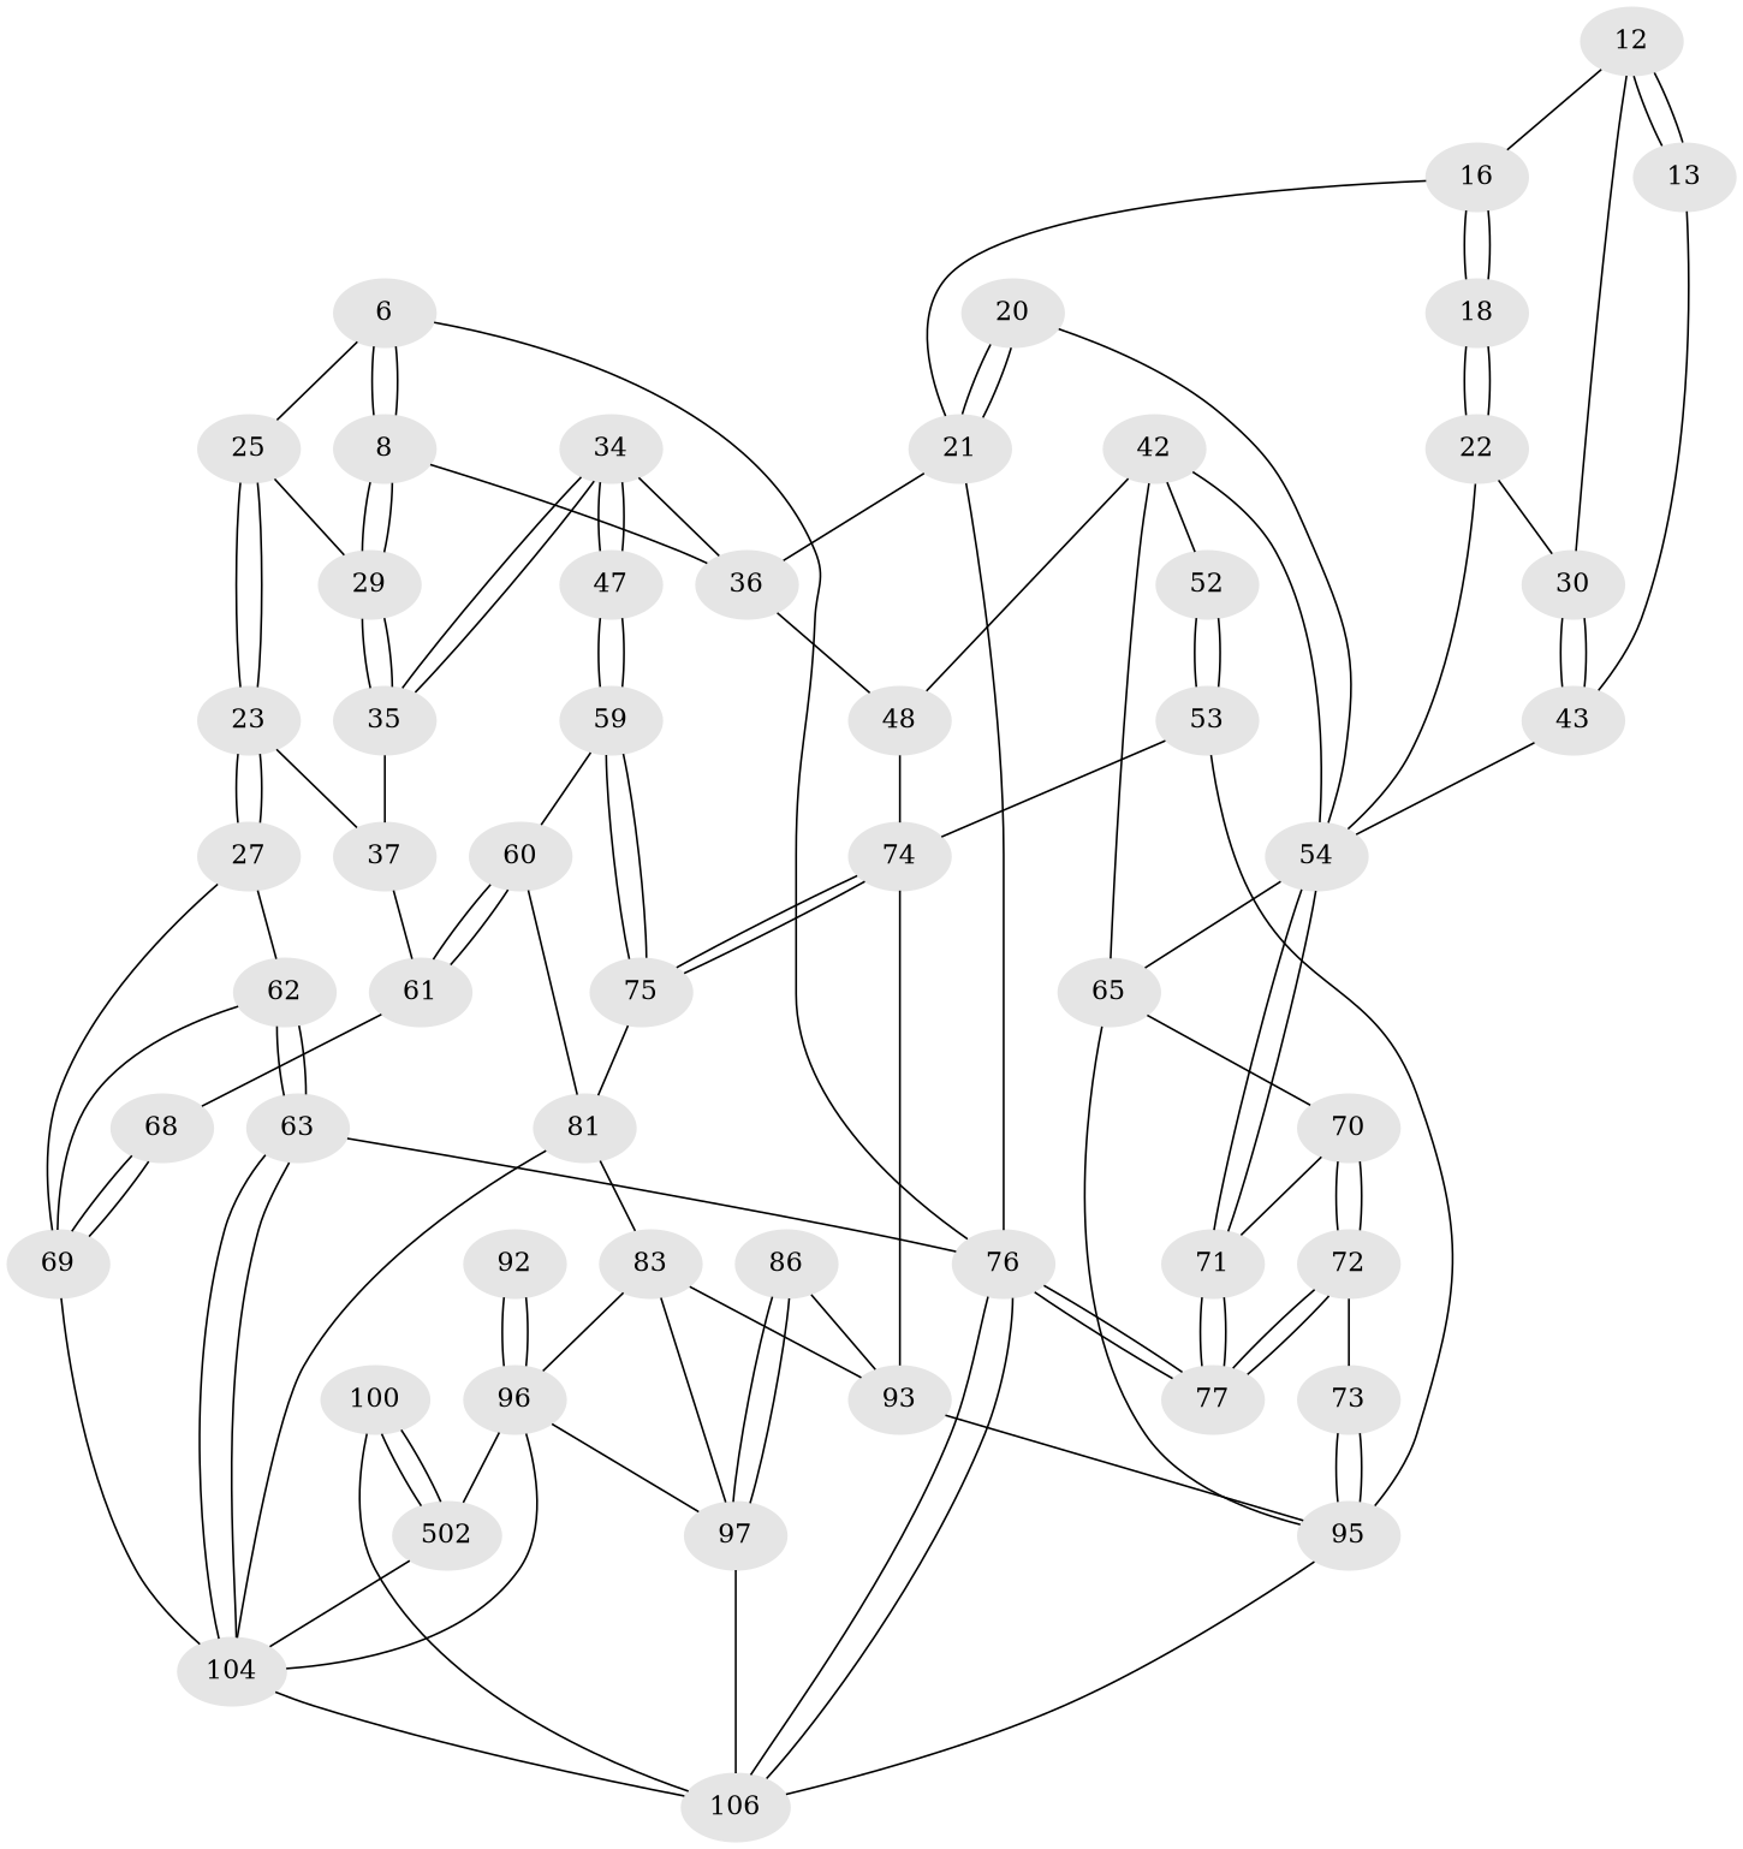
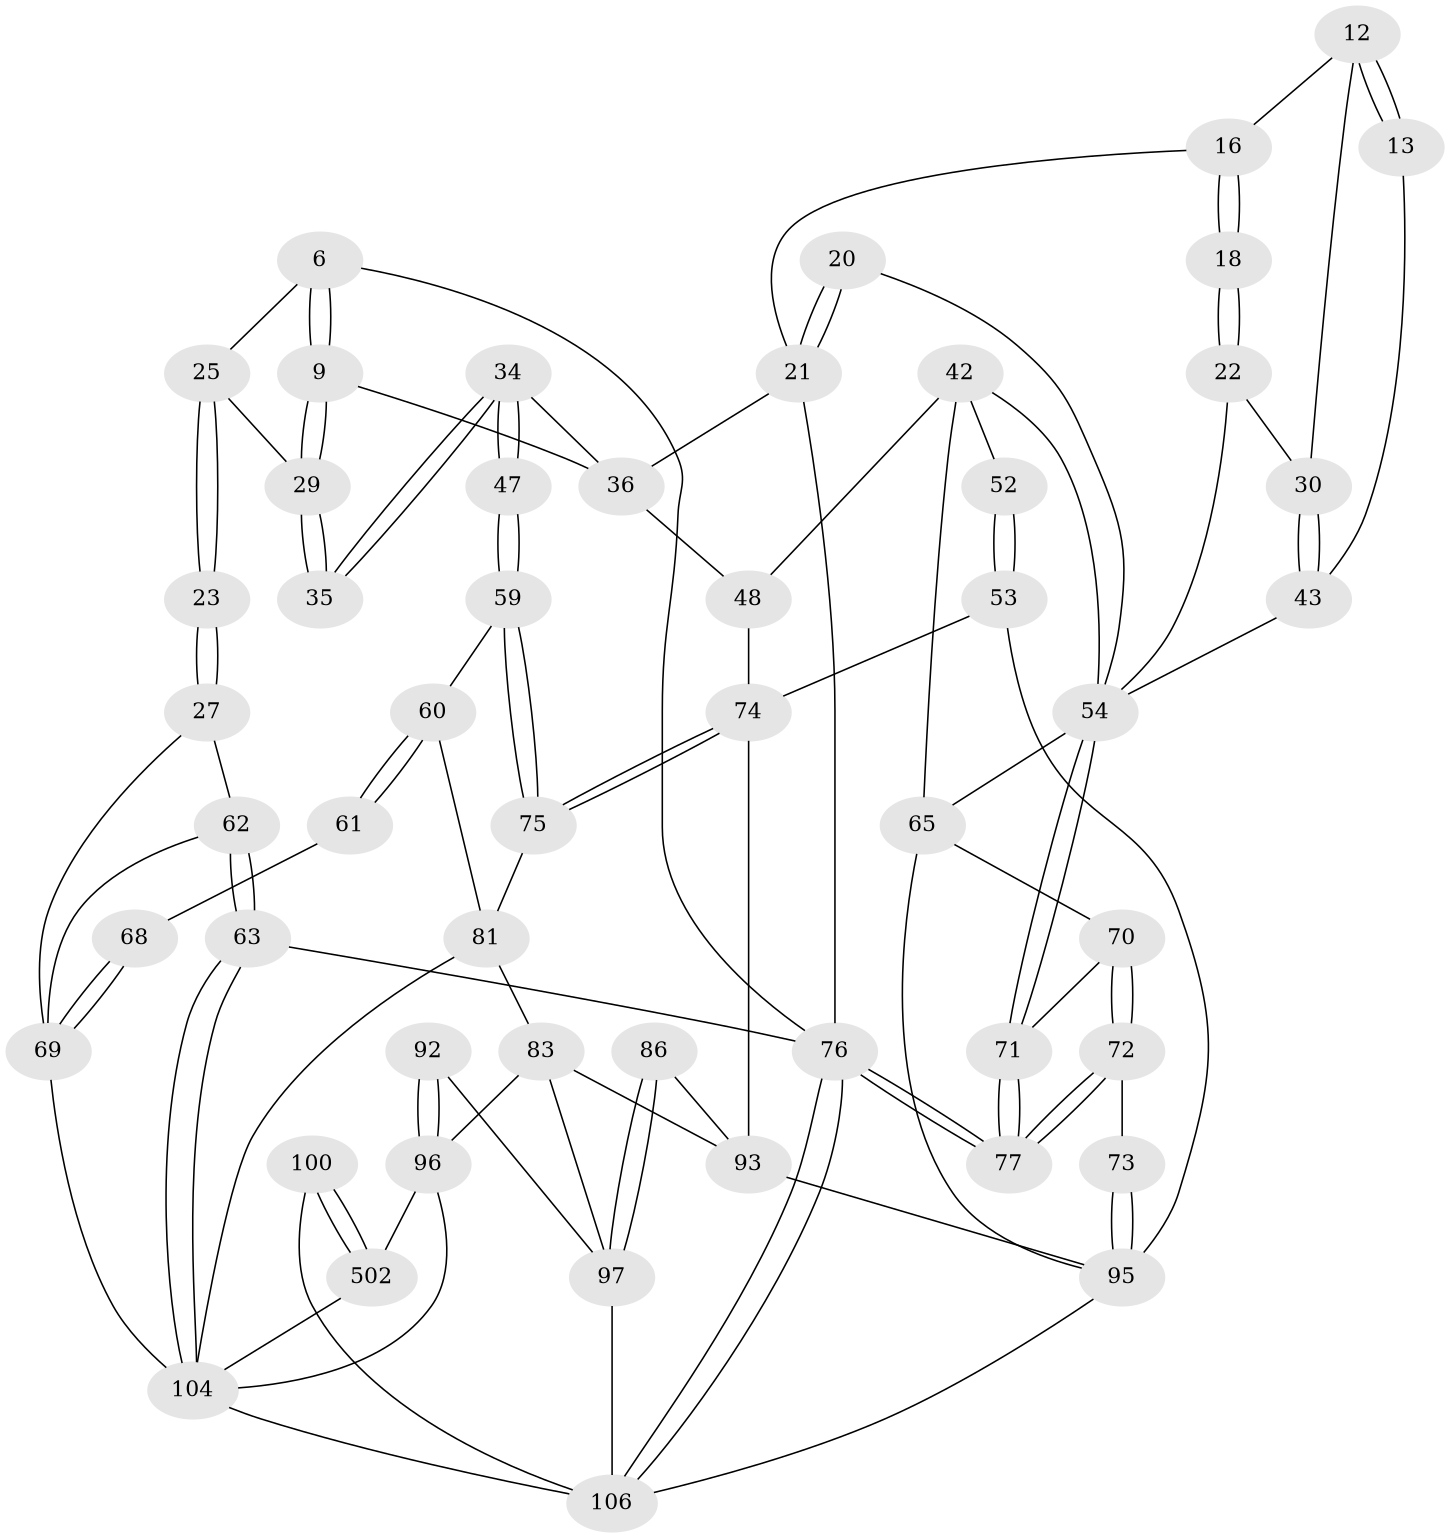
  graph {
    node [color=gray90 style=filled]
    6 [super="+5"]
-   9 [label=8]
+   9
    25
    76 [super="+14+15"]
    29
    36 [super="+33+32"]
    n7 [label=23]
    77
    106 [super="+105"]
    35
    48 [super="+45+39"]
    12
    13
    16 [super="+11"]
    30
    43
    18
    21 [super="+7+2+17"]
    54 [super="+44+31"]
    22
    20
    65 [super="+55"]
    71
    27
-   37
    62 [super="+28"]
    69 [super="+64+58"]
    61 [super="+56"]
    63 [super="+19"]
    104 [super="+80+90+103"]
    34
    47
    59
    74 [super="+51+46+49"]
    68 [super="+57"]
    42 [super="+38+41"]
    52
    53
    60
    75
    93 [super="+85"]
    95 [super="+94+66"]
    70
    81 [super="+78"]
    83 [super="+82"]
    72
    73
    96 [super="+89+88"]
    97 [super="+91+87"]
    n50 [label=502 super="+101"]
    86
    92
    100
    6 -- 9
    6 -- 9
    6 -- 25
    6 -- 76
    9 -- 29
    9 -- 29
    9 -- 36
    25 -- 29
    25 -- n7
    25 -- n7
    76 -- 77
    76 -- 77
    76 -- 106
    76 -- 106
    29 -- 35
    29 -- 35
    36 -- 48
    n7 -- 27
    n7 -- 27
-   n7 -- 37
-   35 -- 37
    48 -- 74 [weight=2]
    12 -- 13
    12 -- 13
    12 -- 16
    12 -- 30
    13 -- 43
    16 -- 18 [weight=2]
    16 -- 18
    16 -- 21
    30 -- 43
    30 -- 43
    43 -- 54
    18 -- 22
    18 -- 22
    21 -- 76
    21 -- 36 [weight=2]
    54 -- 65
    54 -- 71
    54 -- 71
    22 -- 30
    22 -- 54
    20 -- 21 [weight=2]
    20 -- 21
    20 -- 54
    65 -- 95
    65 -- 70
    71 -- 77
    71 -- 77
    27 -- 62
    27 -- 69
-   37 -- 61
    62 -- 69
    62 -- 63 [weight=2]
    62 -- 63
    69 -- 104
    61 -- 68 [weight=2]
    63 -- 76 [weight=3]
    63 -- 104
    63 -- 104
    104 -- 106 [weight=2]
    34 -- 36
    34 -- 35
    34 -- 35
    34 -- 47
    34 -- 47
    47 -- 59
    47 -- 59
    59 -- 60
    59 -- 75
    59 -- 75
    74 -- 75
    74 -- 75
    74 -- 93 [weight=2]
    68 -- 69 [weight=2]
    68 -- 69
    42 -- 48 [weight=2]
    42 -- 54 [weight=2]
    42 -- 65
    42 -- 52
    52 -- 53
    52 -- 53
    53 -- 74
    53 -- 95
    60 -- 61
    60 -- 61
    60 -- 81
    75 -- 81
    93 -- 95
    95 -- 106
    70 -- 71
    70 -- 72
    70 -- 72
    81 -- 104
    81 -- 83
    83 -- 93
    83 -- 96
    83 -- 97
    72 -- 77
    72 -- 77
    72 -- 73
    73 -- 95 [weight=2]
    73 -- 95
    96 -- 104
    96 -- n50
    97 -- 106
    n50 -- 104
    86 -- 93
    86 -- 97 [weight=2]
    86 -- 97
    92 -- 96 [weight=2]
    92 -- 96
-   96 -- 97
+   92 -- 97
    100 -- 106
    100 -- n50 [weight=2]
    100 -- n50
  }
